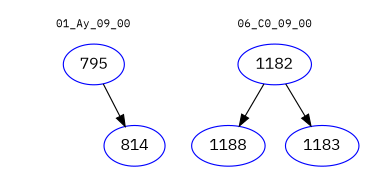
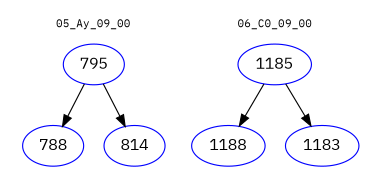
  digraph {
    fontname="IBM Plex Mono"
    node [color=blue fontname="IBM Plex Mono"]
    edge [color=black fontname="IBM Plex Mono"]
    n1 [label=795]
+   n2 [label=788]
    n3 [label=814]
-   n4 [label=1182]
+   n4 [label=1185]
    n5 [label=1188]
    n6 [label=1183]
    subgraph cluster_1 {
      color=white
      fontsize=10
-     label="01_Ay_09_00"
+     label="05_Ay_09_00"
      n1
+     n2
      n3
    }
    subgraph cluster_2 {
      color=white
      fontsize=10
      label="06_C0_09_00"
      n4
      n5
      n6
    }
+   n1 -> n2
    n1 -> n3
    n4 -> n5
    n4 -> n6
  }
